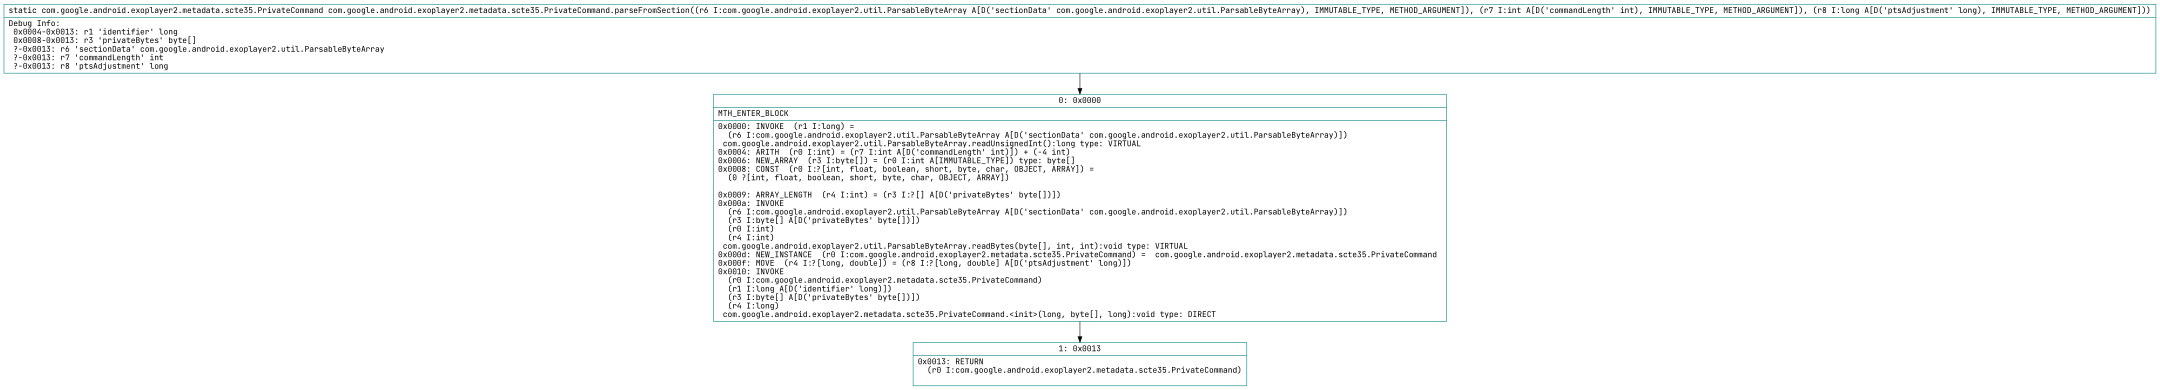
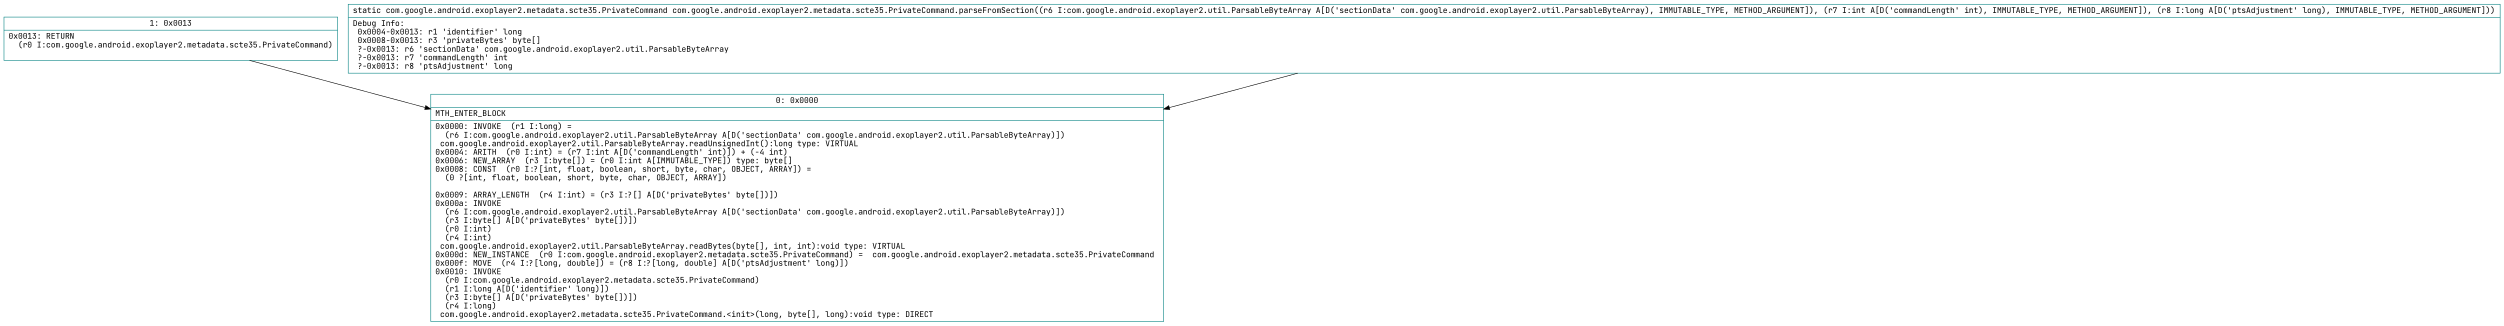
  digraph {
    fontname="JetBrains Mono"
    node [shape=record color=teal fontname="JetBrains Mono"]
    edge [fontname="JetBrains Mono"]
    n1 [label="{0\:\ 0x0000|MTH_ENTER_BLOCK\l|0x0000: INVOKE  (r1 I:long) = \l  (r6 I:com.google.android.exoplayer2.util.ParsableByteArray A[D('sectionData' com.google.android.exoplayer2.util.ParsableByteArray)])\l com.google.android.exoplayer2.util.ParsableByteArray.readUnsignedInt():long type: VIRTUAL \l0x0004: ARITH  (r0 I:int) = (r7 I:int A[D('commandLength' int)]) + (\-4 int) \l0x0006: NEW_ARRAY  (r3 I:byte[]) = (r0 I:int A[IMMUTABLE_TYPE]) type: byte[] \l0x0008: CONST  (r0 I:?[int, float, boolean, short, byte, char, OBJECT, ARRAY]) = \l  (0 ?[int, float, boolean, short, byte, char, OBJECT, ARRAY])\l \l0x0009: ARRAY_LENGTH  (r4 I:int) = (r3 I:?[] A[D('privateBytes' byte[])]) \l0x000a: INVOKE  \l  (r6 I:com.google.android.exoplayer2.util.ParsableByteArray A[D('sectionData' com.google.android.exoplayer2.util.ParsableByteArray)])\l  (r3 I:byte[] A[D('privateBytes' byte[])])\l  (r0 I:int)\l  (r4 I:int)\l com.google.android.exoplayer2.util.ParsableByteArray.readBytes(byte[], int, int):void type: VIRTUAL \l0x000d: NEW_INSTANCE  (r0 I:com.google.android.exoplayer2.metadata.scte35.PrivateCommand) =  com.google.android.exoplayer2.metadata.scte35.PrivateCommand \l0x000f: MOVE  (r4 I:?[long, double]) = (r8 I:?[long, double] A[D('ptsAdjustment' long)]) \l0x0010: INVOKE  \l  (r0 I:com.google.android.exoplayer2.metadata.scte35.PrivateCommand)\l  (r1 I:long A[D('identifier' long)])\l  (r3 I:byte[] A[D('privateBytes' byte[])])\l  (r4 I:long)\l com.google.android.exoplayer2.metadata.scte35.PrivateCommand.\<init\>(long, byte[], long):void type: DIRECT \l}"]
    n2 [label="{1\:\ 0x0013|0x0013: RETURN  \l  (r0 I:com.google.android.exoplayer2.metadata.scte35.PrivateCommand)\l \l}"]
    n3 [label="{static com.google.android.exoplayer2.metadata.scte35.PrivateCommand com.google.android.exoplayer2.metadata.scte35.PrivateCommand.parseFromSection((r6 I:com.google.android.exoplayer2.util.ParsableByteArray A[D('sectionData' com.google.android.exoplayer2.util.ParsableByteArray), IMMUTABLE_TYPE, METHOD_ARGUMENT]), (r7 I:int A[D('commandLength' int), IMMUTABLE_TYPE, METHOD_ARGUMENT]), (r8 I:long A[D('ptsAdjustment' long), IMMUTABLE_TYPE, METHOD_ARGUMENT]))  | Debug Info:\l  0x0004\-0x0013: r1 'identifier' long\l  0x0008\-0x0013: r3 'privateBytes' byte[]\l  ?\-0x0013: r6 'sectionData' com.google.android.exoplayer2.util.ParsableByteArray\l  ?\-0x0013: r7 'commandLength' int\l  ?\-0x0013: r8 'ptsAdjustment' long\l}"]
-   n1 -> n2
+   n2 -> n1
    n3 -> n1
  }
